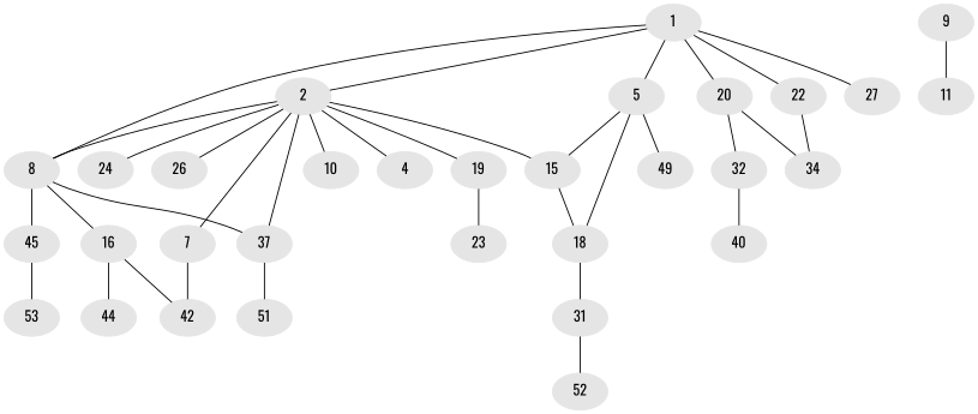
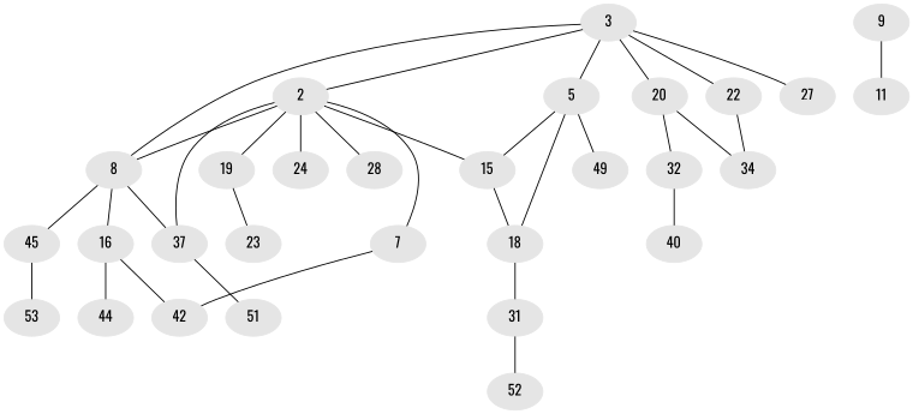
  graph {
    fontname=Oswald
    node [color=gray90 fontname=Oswald style=filled]
    edge [fontname=Oswald]
-   1 [super="+6"]
+   1 [super="+6" label=3]
    2 [super="+25+30+21+3"]
    5 [super="+13"]
    8 [super="+17"]
    20 [super="+33"]
    22
    27
-   4 [super="+36"]
    7 [super="+40"]
-   10 [super="+29"]
    15 [super="+46"]
    19 [super="+35"]
    24
-   28 [label=26]
+   28
    37 [super="+43"]
    18
    49
    16 [super="+60"]
    45
    32 [super="+47+39"]
    34 [super="+57"]
    42
    23 [super="+48"]
    51
    11 [super="+26+54"]
    9
    31
    44
    53
    52
    n31 [label=40]
    1 -- 2
    1 -- 5
    1 -- 8
    1 -- 20
    1 -- 22
    1 -- 27
    2 -- 8
-   2 -- 4
    2 -- 7
-   2 -- 10
    2 -- 15
    2 -- 19 [weight=2]
    2 -- 24 [weight=2]
    2 -- 28
    2 -- 37
    5 -- 15
    5 -- 18
    5 -- 49
    8 -- 37
    8 -- 16
    8 -- 45
    20 -- 32
    20 -- 34
    22 -- 34
    7 -- 42
    15 -- 18
    19 -- 23
    37 -- 51
    18 -- 31
    16 -- 42
    16 -- 44
    45 -- 53
    32 -- n31
    9 -- 11
    31 -- 52
  }
